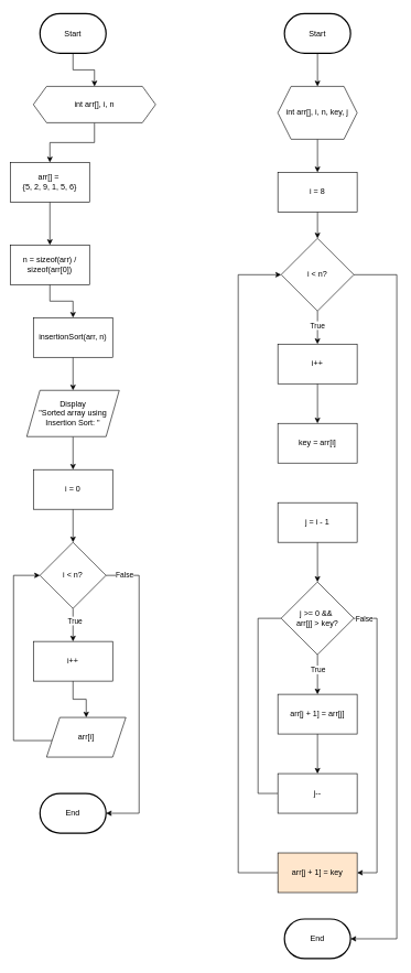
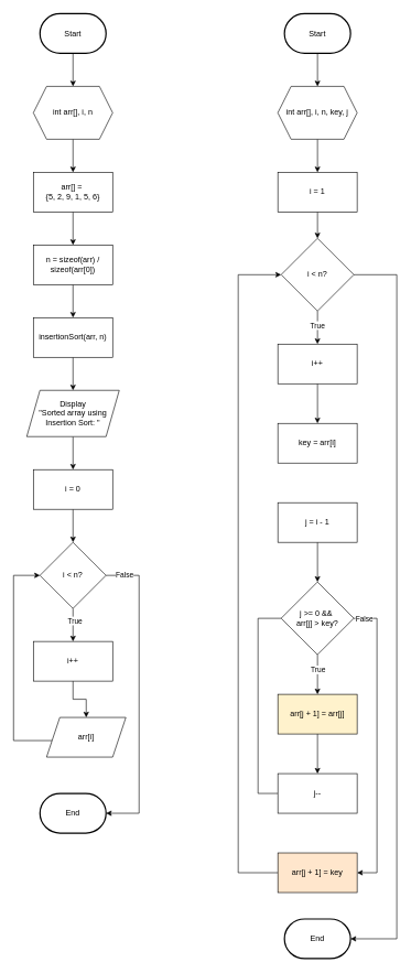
  <mxCell id="0" />
  <mxCell id="1" parent="0" />
  <mxCell id="2" style="edgeStyle=orthogonalEdgeStyle;rounded=0;orthogonalLoop=1;jettySize=auto;html=1;entryX=0.5;entryY=0;entryDx=0;entryDy=0;" edge="1" parent="1" source="3" target="7"><mxGeometry relative="1" as="geometry" /></mxCell>
  <mxCell id="3" value="Start" style="strokeWidth=2;html=1;shape=mxgraph.flowchart.terminator;whiteSpace=wrap;" vertex="1" parent="1"><mxGeometry x="60" y="20" width="100" height="60" as="geometry" /></mxCell>
  <mxCell id="4" style="edgeStyle=orthogonalEdgeStyle;rounded=0;orthogonalLoop=1;jettySize=auto;html=1;entryX=0.5;entryY=0;entryDx=0;entryDy=0;" edge="1" parent="1" source="5" target="18"><mxGeometry relative="1" as="geometry" /></mxCell>
  <mxCell id="5" value="Start" style="strokeWidth=2;html=1;shape=mxgraph.flowchart.terminator;whiteSpace=wrap;" vertex="1" parent="1"><mxGeometry x="430" y="20" width="100" height="60" as="geometry" /></mxCell>
  <mxCell id="6" style="edgeStyle=orthogonalEdgeStyle;rounded=0;orthogonalLoop=1;jettySize=auto;html=1;entryX=0.5;entryY=0;entryDx=0;entryDy=0;" edge="1" parent="1" source="7" target="12"><mxGeometry relative="1" as="geometry" /></mxCell>
- <mxCell id="7" value="&lt;font style=&quot;font-size: 12px;&quot;&gt;int arr[], i, n&lt;/font&gt;" style="shape=hexagon;perimeter=hexagonPerimeter2;whiteSpace=wrap;html=1;fixedSize=1;" vertex="1" parent="1"><mxGeometry x="50" y="130" width="185" height="55" as="geometry" /></mxCell>
+ <mxCell id="7" value="&lt;font style=&quot;font-size: 12px;&quot;&gt;int arr[], i, n&lt;/font&gt;" style="shape=hexagon;perimeter=hexagonPerimeter2;whiteSpace=wrap;html=1;fixedSize=1;" vertex="1" parent="1"><mxGeometry x="50" y="130" width="120" height="80" as="geometry" /></mxCell>
  <mxCell id="8" style="edgeStyle=orthogonalEdgeStyle;rounded=0;orthogonalLoop=1;jettySize=auto;html=1;entryX=0.5;entryY=0;entryDx=0;entryDy=0;" edge="1" parent="1" source="10" target="36"><mxGeometry relative="1" as="geometry" /></mxCell>
  <mxCell id="9" value="True" style="edgeLabel;html=1;align=center;verticalAlign=middle;resizable=0;points=[];" vertex="1" connectable="0" parent="8"><mxGeometry x="-0.171" y="-1" relative="1" as="geometry"><mxPoint as="offset" /></mxGeometry></mxCell>
  <mxCell id="10" value="i &amp;lt; n?" style="rhombus;whiteSpace=wrap;html=1;" vertex="1" parent="1"><mxGeometry x="425" y="360" width="110" height="110" as="geometry" /></mxCell>
  <mxCell id="11" style="edgeStyle=orthogonalEdgeStyle;rounded=0;orthogonalLoop=1;jettySize=auto;html=1;entryX=0.5;entryY=0;entryDx=0;entryDy=0;" edge="1" parent="1" source="12" target="14"><mxGeometry relative="1" as="geometry" /></mxCell>
- <mxCell id="12" value="arr[] =&amp;nbsp;&lt;div&gt;{5, 2, 9, 1, 5, 6}&lt;/div&gt;" style="rounded=0;whiteSpace=wrap;html=1;" vertex="1" parent="1"><mxGeometry x="15" y="245" width="120" height="60" as="geometry" /></mxCell>
+ <mxCell id="12" value="arr[] =&amp;nbsp;&lt;div&gt;{5, 2, 9, 1, 5, 6}&lt;/div&gt;" style="rounded=0;whiteSpace=wrap;html=1;" vertex="1" parent="1"><mxGeometry x="50" y="260" width="120" height="60" as="geometry" /></mxCell>
  <mxCell id="13" style="edgeStyle=orthogonalEdgeStyle;rounded=0;orthogonalLoop=1;jettySize=auto;html=1;entryX=0.5;entryY=0;entryDx=0;entryDy=0;" edge="1" parent="1" source="14" target="20"><mxGeometry relative="1" as="geometry" /></mxCell>
- <mxCell id="14" value="n = sizeof(arr) / sizeof(arr[0])" style="rounded=0;whiteSpace=wrap;html=1;" vertex="1" parent="1"><mxGeometry x="15" y="370" width="120" height="60" as="geometry" /></mxCell>
+ <mxCell id="14" value="n = sizeof(arr) / sizeof(arr[0])" style="rounded=0;whiteSpace=wrap;html=1;" vertex="1" parent="1"><mxGeometry x="50" y="370" width="120" height="60" as="geometry" /></mxCell>
  <mxCell id="15" style="edgeStyle=orthogonalEdgeStyle;rounded=0;orthogonalLoop=1;jettySize=auto;html=1;entryX=0.5;entryY=0;entryDx=0;entryDy=0;" edge="1" parent="1" source="16" target="25"><mxGeometry relative="1" as="geometry" /></mxCell>
  <mxCell id="16" value="i = 0" style="rounded=0;whiteSpace=wrap;html=1;" vertex="1" parent="1"><mxGeometry x="50" y="710" width="120" height="60" as="geometry" /></mxCell>
  <mxCell id="17" style="edgeStyle=orthogonalEdgeStyle;rounded=0;orthogonalLoop=1;jettySize=auto;html=1;entryX=0.5;entryY=0;entryDx=0;entryDy=0;" edge="1" parent="1" source="18" target="34"><mxGeometry relative="1" as="geometry" /></mxCell>
  <mxCell id="18" value="int arr[], i, n, key, j" style="shape=hexagon;perimeter=hexagonPerimeter2;whiteSpace=wrap;html=1;fixedSize=1;" vertex="1" parent="1"><mxGeometry x="420" y="130" width="120" height="80" as="geometry" /></mxCell>
  <mxCell id="19" style="edgeStyle=orthogonalEdgeStyle;rounded=0;orthogonalLoop=1;jettySize=auto;html=1;entryX=0.5;entryY=0;entryDx=0;entryDy=0;" edge="1" parent="1" source="20" target="22"><mxGeometry relative="1" as="geometry" /></mxCell>
  <mxCell id="20" value="insertionSort(arr, n)" style="rounded=0;whiteSpace=wrap;html=1;" vertex="1" parent="1"><mxGeometry x="50" y="480" width="120" height="60" as="geometry" /></mxCell>
  <mxCell id="21" style="edgeStyle=orthogonalEdgeStyle;rounded=0;orthogonalLoop=1;jettySize=auto;html=1;entryX=0.5;entryY=0;entryDx=0;entryDy=0;" edge="1" parent="1" source="22" target="16"><mxGeometry relative="1" as="geometry" /></mxCell>
  <mxCell id="22" value="&lt;div&gt;Display&lt;/div&gt;&quot;Sorted array using Insertion Sort: &quot;" style="shape=parallelogram;perimeter=parallelogramPerimeter;whiteSpace=wrap;html=1;fixedSize=1;" vertex="1" parent="1"><mxGeometry x="40" y="590" width="140" height="70" as="geometry" /></mxCell>
  <mxCell id="23" style="edgeStyle=orthogonalEdgeStyle;rounded=0;orthogonalLoop=1;jettySize=auto;html=1;entryX=0.5;entryY=0;entryDx=0;entryDy=0;" edge="1" parent="1" source="25" target="27"><mxGeometry relative="1" as="geometry" /></mxCell>
  <mxCell id="24" value="True" style="edgeLabel;html=1;align=center;verticalAlign=middle;resizable=0;points=[];" vertex="1" connectable="0" parent="23"><mxGeometry x="-0.289" y="2" relative="1" as="geometry"><mxPoint as="offset" /></mxGeometry></mxCell>
  <mxCell id="25" value="i &amp;lt; n?" style="rhombus;whiteSpace=wrap;html=1;" vertex="1" parent="1"><mxGeometry x="60" y="820" width="100" height="100" as="geometry" /></mxCell>
  <mxCell id="26" style="edgeStyle=orthogonalEdgeStyle;rounded=0;orthogonalLoop=1;jettySize=auto;html=1;entryX=0.5;entryY=0;entryDx=0;entryDy=0;" edge="1" parent="1" source="27" target="29"><mxGeometry relative="1" as="geometry" /></mxCell>
  <mxCell id="27" value="i++" style="rounded=0;whiteSpace=wrap;html=1;" vertex="1" parent="1"><mxGeometry x="50" y="970" width="120" height="60" as="geometry" /></mxCell>
  <mxCell id="28" style="edgeStyle=orthogonalEdgeStyle;rounded=0;orthogonalLoop=1;jettySize=auto;html=1;entryX=0;entryY=0.5;entryDx=0;entryDy=0;" edge="1" parent="1" source="29" target="25"><mxGeometry relative="1" as="geometry"><Array as="points"><mxPoint x="20" y="1120" /><mxPoint x="20" y="870" /></Array></mxGeometry></mxCell>
  <mxCell id="29" value="arr[i]" style="shape=parallelogram;perimeter=parallelogramPerimeter;whiteSpace=wrap;html=1;fixedSize=1;" vertex="1" parent="1"><mxGeometry x="70" y="1085" width="120" height="60" as="geometry" /></mxCell>
  <mxCell id="30" value="End" style="strokeWidth=2;html=1;shape=mxgraph.flowchart.terminator;whiteSpace=wrap;" vertex="1" parent="1"><mxGeometry x="60" y="1200" width="100" height="60" as="geometry" /></mxCell>
  <mxCell id="31" style="edgeStyle=orthogonalEdgeStyle;rounded=0;orthogonalLoop=1;jettySize=auto;html=1;entryX=1;entryY=0.5;entryDx=0;entryDy=0;entryPerimeter=0;" edge="1" parent="1" source="25" target="30"><mxGeometry relative="1" as="geometry"><Array as="points"><mxPoint x="210" y="870" /><mxPoint x="210" y="1230" /></Array></mxGeometry></mxCell>
  <mxCell id="32" value="False" style="edgeLabel;html=1;align=center;verticalAlign=middle;resizable=0;points=[];" vertex="1" connectable="0" parent="31"><mxGeometry x="-0.882" y="1" relative="1" as="geometry"><mxPoint as="offset" /></mxGeometry></mxCell>
  <mxCell id="33" style="edgeStyle=orthogonalEdgeStyle;rounded=0;orthogonalLoop=1;jettySize=auto;html=1;entryX=0.5;entryY=0;entryDx=0;entryDy=0;" edge="1" parent="1" source="34" target="10"><mxGeometry relative="1" as="geometry" /></mxCell>
- <mxCell id="34" value="i = 8" style="rounded=0;whiteSpace=wrap;html=1;" vertex="1" parent="1"><mxGeometry x="420" y="260" width="120" height="60" as="geometry" /></mxCell>
+ <mxCell id="34" value="i = 1" style="rounded=0;whiteSpace=wrap;html=1;" vertex="1" parent="1"><mxGeometry x="420" y="260" width="120" height="60" as="geometry" /></mxCell>
  <mxCell id="35" style="edgeStyle=orthogonalEdgeStyle;rounded=0;orthogonalLoop=1;jettySize=auto;html=1;entryX=0.5;entryY=0;entryDx=0;entryDy=0;" edge="1" parent="1" source="36" target="37"><mxGeometry relative="1" as="geometry" /></mxCell>
  <mxCell id="36" value="i++" style="rounded=0;whiteSpace=wrap;html=1;" vertex="1" parent="1"><mxGeometry x="420" y="520" width="120" height="60" as="geometry" /></mxCell>
  <mxCell id="37" value="key = arr[i]" style="rounded=0;whiteSpace=wrap;html=1;" vertex="1" parent="1"><mxGeometry x="420" y="640" width="120" height="60" as="geometry" /></mxCell>
  <mxCell id="38" style="edgeStyle=orthogonalEdgeStyle;rounded=0;orthogonalLoop=1;jettySize=auto;html=1;entryX=0.5;entryY=0;entryDx=0;entryDy=0;" edge="1" parent="1" source="39" target="44"><mxGeometry relative="1" as="geometry" /></mxCell>
  <mxCell id="39" value="j = i - 1" style="rounded=0;whiteSpace=wrap;html=1;" vertex="1" parent="1"><mxGeometry x="420" y="760" width="120" height="60" as="geometry" /></mxCell>
  <mxCell id="40" style="edgeStyle=orthogonalEdgeStyle;rounded=0;orthogonalLoop=1;jettySize=auto;html=1;entryX=0.5;entryY=0;entryDx=0;entryDy=0;" edge="1" parent="1" source="44" target="46"><mxGeometry relative="1" as="geometry" /></mxCell>
  <mxCell id="41" value="True" style="edgeLabel;html=1;align=center;verticalAlign=middle;resizable=0;points=[];" vertex="1" connectable="0" parent="40"><mxGeometry x="-0.28" relative="1" as="geometry"><mxPoint as="offset" /></mxGeometry></mxCell>
  <mxCell id="42" style="edgeStyle=orthogonalEdgeStyle;rounded=0;orthogonalLoop=1;jettySize=auto;html=1;entryX=1;entryY=0.5;entryDx=0;entryDy=0;" edge="1" parent="1" source="44" target="50"><mxGeometry relative="1" as="geometry"><Array as="points"><mxPoint x="570" y="935" /><mxPoint x="570" y="1320" /></Array></mxGeometry></mxCell>
  <mxCell id="43" value="False" style="edgeLabel;html=1;align=center;verticalAlign=middle;resizable=0;points=[];" vertex="1" connectable="0" parent="42"><mxGeometry x="-0.932" y="-1" relative="1" as="geometry"><mxPoint as="offset" /></mxGeometry></mxCell>
  <mxCell id="44" value="j &amp;gt;= 0 &amp;amp;&amp;amp;&amp;nbsp;&lt;div&gt;arr[j] &amp;gt; key?&lt;/div&gt;" style="rhombus;whiteSpace=wrap;html=1;" vertex="1" parent="1"><mxGeometry x="425" y="880" width="110" height="110" as="geometry" /></mxCell>
  <mxCell id="45" style="edgeStyle=orthogonalEdgeStyle;rounded=0;orthogonalLoop=1;jettySize=auto;html=1;entryX=0.5;entryY=0;entryDx=0;entryDy=0;" edge="1" parent="1" source="46" target="48"><mxGeometry relative="1" as="geometry" /></mxCell>
- <mxCell id="46" value="arr[j + 1] = arr[j]" style="rounded=0;whiteSpace=wrap;html=1;" vertex="1" parent="1"><mxGeometry x="420" y="1050" width="120" height="60" as="geometry" /></mxCell>
+ <mxCell id="46" value="arr[j + 1] = arr[j]" style="rounded=0;whiteSpace=wrap;html=1;fillColor=#fff2cc;" vertex="1" parent="1"><mxGeometry x="420" y="1050" width="120" height="60" as="geometry" /></mxCell>
  <mxCell id="47" style="edgeStyle=orthogonalEdgeStyle;rounded=0;orthogonalLoop=1;jettySize=auto;html=1;entryX=0;entryY=0.5;entryDx=0;entryDy=0;endArrow=none;" edge="1" parent="1" source="48" target="44"><mxGeometry relative="1" as="geometry"><Array as="points"><mxPoint x="390" y="1200" /><mxPoint x="390" y="935" /></Array></mxGeometry></mxCell>
  <mxCell id="48" value="j--" style="rounded=0;whiteSpace=wrap;html=1;" vertex="1" parent="1"><mxGeometry x="420" y="1170" width="120" height="60" as="geometry" /></mxCell>
  <mxCell id="49" style="edgeStyle=orthogonalEdgeStyle;rounded=0;orthogonalLoop=1;jettySize=auto;html=1;entryX=0;entryY=0.5;entryDx=0;entryDy=0;" edge="1" parent="1" source="50" target="10"><mxGeometry relative="1" as="geometry"><Array as="points"><mxPoint x="360" y="1320" /><mxPoint x="360" y="415" /></Array></mxGeometry></mxCell>
  <mxCell id="50" value="arr[j + 1] = key" style="rounded=0;whiteSpace=wrap;html=1;fillColor=#ffe6cc;" vertex="1" parent="1"><mxGeometry x="420" y="1290" width="120" height="60" as="geometry" /></mxCell>
  <mxCell id="51" value="End" style="strokeWidth=2;html=1;shape=mxgraph.flowchart.terminator;whiteSpace=wrap;" vertex="1" parent="1"><mxGeometry x="430" y="1390" width="100" height="60" as="geometry" /></mxCell>
  <mxCell id="52" style="edgeStyle=orthogonalEdgeStyle;rounded=0;orthogonalLoop=1;jettySize=auto;html=1;entryX=1;entryY=0.5;entryDx=0;entryDy=0;entryPerimeter=0;" edge="1" parent="1" source="10" target="51"><mxGeometry relative="1" as="geometry"><Array as="points"><mxPoint x="600" y="415" /><mxPoint x="600" y="1420" /></Array></mxGeometry></mxCell>
